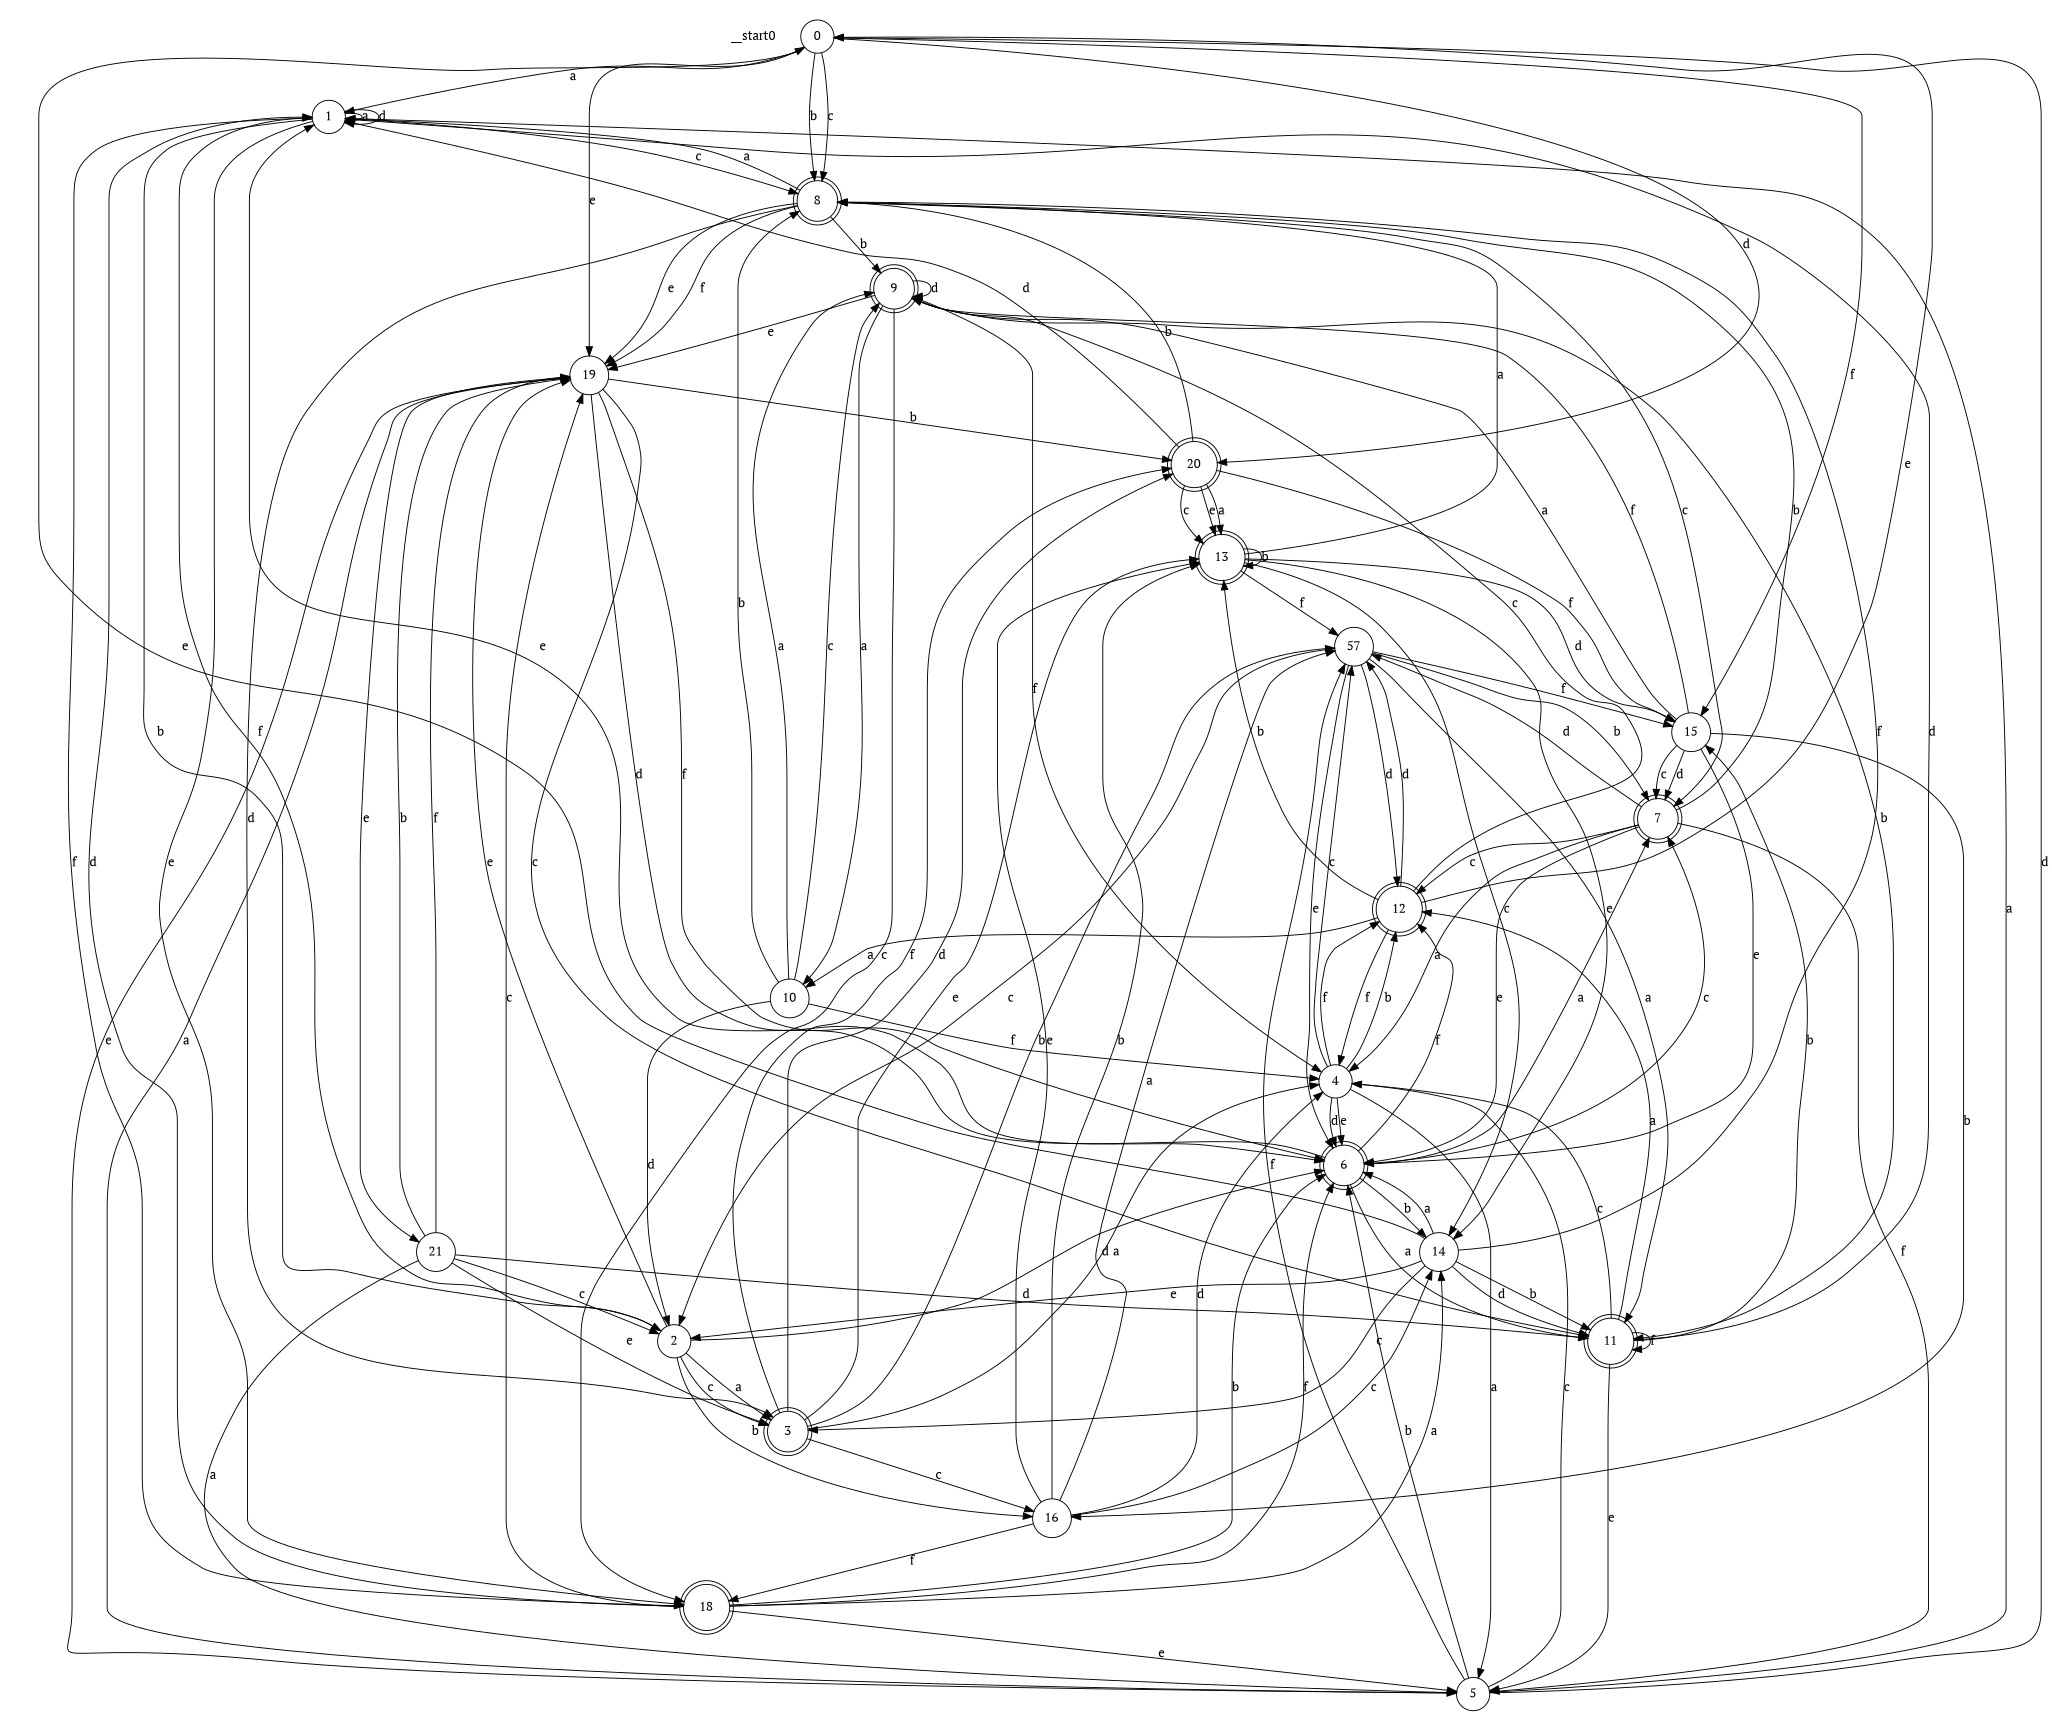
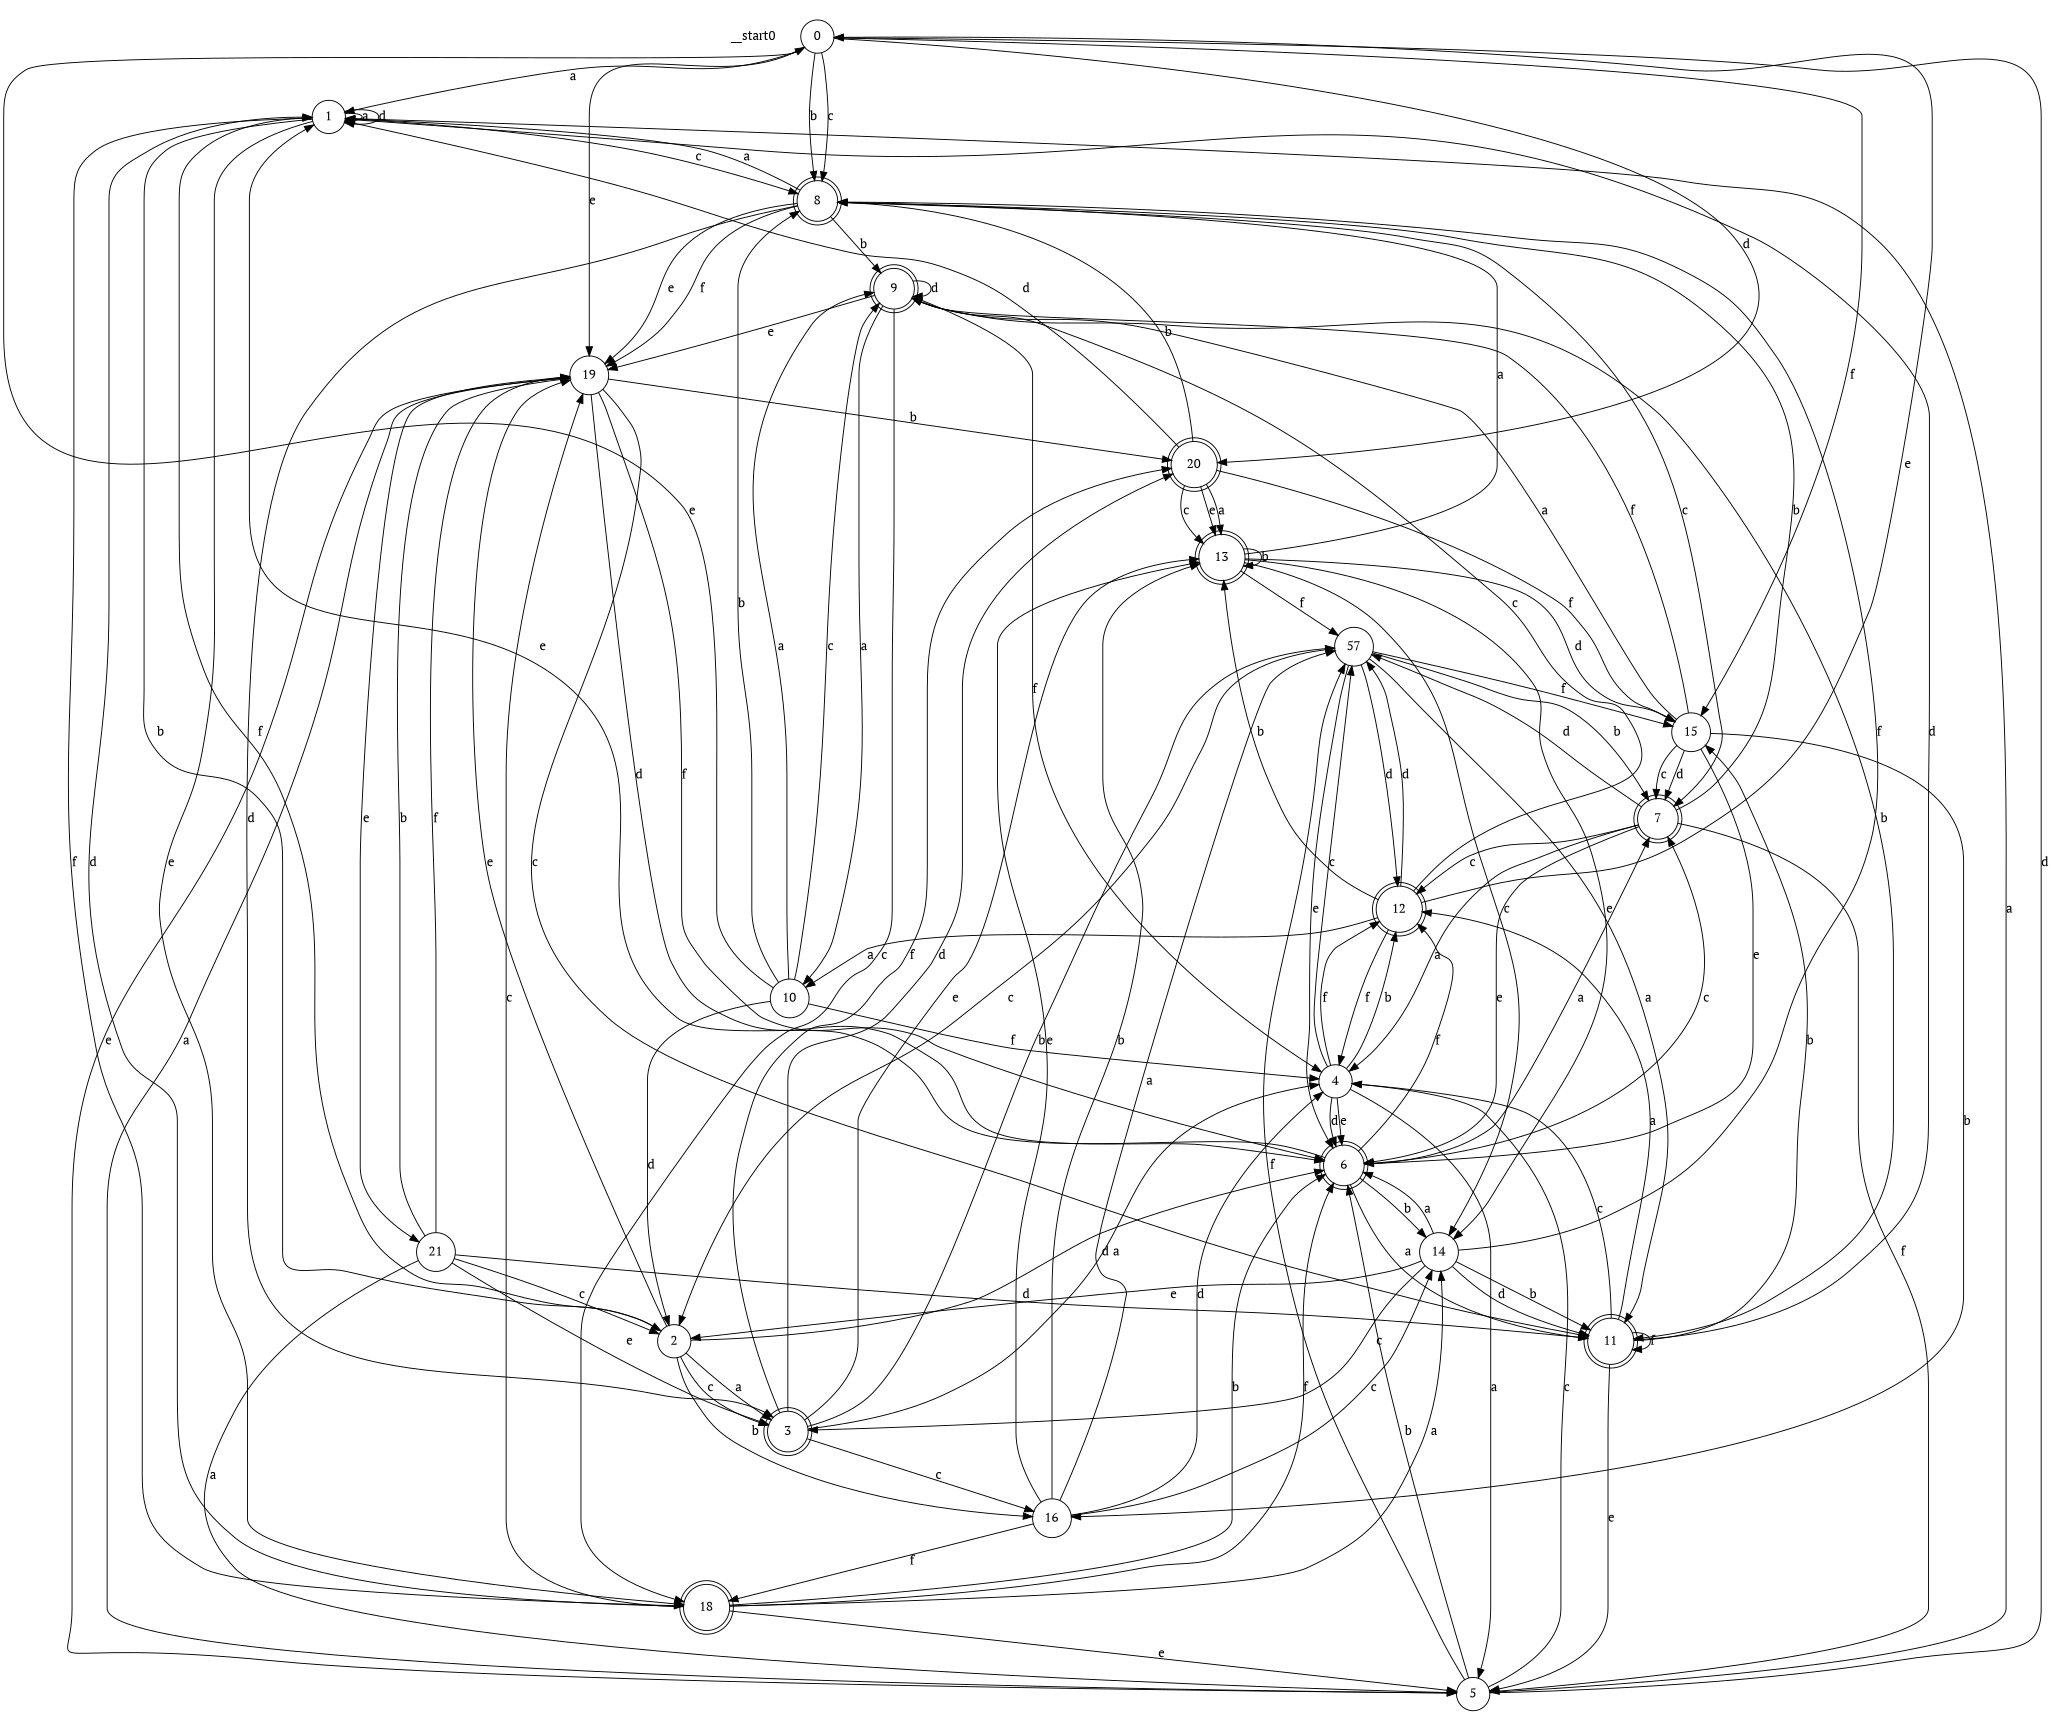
  digraph {
    fontname="PT Serif"
    rankdir=TB
    node [fontname="PT Serif" shape=circle color=black fillcolor=white style=filled]
    edge [fontname="PT Serif"]
    __start0 [shape=none color="" fillcolor="" style=""]
    n2 [label=0]
    n3 [label=1]
    n4 [label=8 shape=doublecircle style="rounded,filled"]
    n5 [label=15]
    n6 [label=19]
    n7 [label=20 shape=doublecircle style="rounded,filled"]
    n8 [label=2]
    n9 [label=18 shape=doublecircle style="rounded,filled"]
    n10 [label=3 shape=doublecircle style="rounded,filled"]
    n11 [label=7 shape=doublecircle style="rounded,filled"]
    n12 [label=9 shape=doublecircle style="rounded,filled"]
    n13 [label=6 shape=doublecircle style="rounded,filled"]
    n14 [label=16]
    n15 [label=5]
    n16 [label=11 shape=doublecircle style="rounded,filled"]
    n17 [label=21]
    n18 [label=13 shape=doublecircle style="rounded,filled"]
    n19 [label=14]
    n20 [label=4]
    n21 [label=57]
    n22 [label=12 shape=doublecircle style="rounded,filled"]
    n23 [label=10]
    n2 -> n3 [label=a]
    n2 -> n4 [label=b]
    n2 -> n4 [label=c]
    n2 -> n5 [label=f]
    n2 -> n6 [label=e]
    n2 -> n7 [label=d]
    n3 -> n3 [label=a]
    n3 -> n3 [label=d]
    n3 -> n4 [label=c]
    n3 -> n8 [label=b]
    n3 -> n9 [label=e]
    n3 -> n9 [label=f]
    n4 -> n3 [label=a]
    n4 -> n6 [label=e]
    n4 -> n6 [label=f]
    n4 -> n10 [label=d]
    n4 -> n11 [label=c]
    n4 -> n12 [label=b]
    n5 -> n11 [label=c]
    n5 -> n11 [label=d]
    n5 -> n12 [label=a]
    n5 -> n12 [label=f]
    n5 -> n13 [label=e]
    n5 -> n14 [label=b]
    n6 -> n7 [label=b]
    n6 -> n13 [label=d]
    n6 -> n13 [label=f]
    n6 -> n15 [label=a]
    n6 -> n16 [label=c]
    n6 -> n17 [label=e]
    n7 -> n3 [label=d]
    n7 -> n4 [label=b]
    n7 -> n5 [label=f]
    n7 -> n18 [label=a]
    n7 -> n18 [label=c]
    n7 -> n18 [label=e]
    n8 -> n3 [label=f]
    n8 -> n6 [label=e]
    n8 -> n10 [label=a]
    n8 -> n10 [label=c]
    n8 -> n13 [label=d]
    n8 -> n14 [label=b]
    n9 -> n3 [label=d]
    n9 -> n6 [label=c]
    n9 -> n13 [label=b]
    n9 -> n13 [label=f]
    n9 -> n15 [label=e]
    n9 -> n19 [label=a]
    n10 -> n7 [label=d]
    n10 -> n7 [label=f]
    n10 -> n14 [label=c]
    n10 -> n18 [label=e]
    n10 -> n20 [label=a]
    n10 -> n21 [label=b]
    n11 -> n4 [label=b]
    n11 -> n13 [label=e]
    n11 -> n15 [label=f]
    n11 -> n20 [label=a]
    n11 -> n21 [label=d]
    n11 -> n22 [label=c]
    n12 -> n6 [label=e]
    n12 -> n9 [label=c]
    n12 -> n12 [label=d]
    n12 -> n16 [label=b]
    n12 -> n20 [label=f]
    n12 -> n23 [label=a]
    n13 -> n3 [label=e]
    n13 -> n11 [label=a]
    n13 -> n11 [label=c]
    n13 -> n16 [label=a]
    n13 -> n19 [label=b]
    n13 -> n22 [label=f]
    n14 -> n9 [label=f]
    n14 -> n18 [label=b]
    n14 -> n18 [label=e]
    n14 -> n19 [label=c]
    n14 -> n20 [label=d]
    n14 -> n21 [label=a]
    n15 -> n2 [label=d]
    n15 -> n3 [label=a]
    n15 -> n6 [label=e]
    n15 -> n13 [label=b]
    n15 -> n20 [label=c]
    n15 -> n21 [label=f]
    n16 -> n3 [label=d]
    n16 -> n5 [label=b]
    n16 -> n15 [label=e]
    n16 -> n16 [label=f]
    n16 -> n20 [label=c]
    n16 -> n22 [label=a]
    n17 -> n6 [label=b]
    n17 -> n6 [label=f]
    n17 -> n8 [label=c]
    n17 -> n10 [label=e]
    n17 -> n15 [label=a]
    n17 -> n16 [label=d]
    n18 -> n4 [label=a]
    n18 -> n5 [label=d]
    n18 -> n18 [label=b]
    n18 -> n19 [label=c]
    n18 -> n19 [label=e]
    n18 -> n21 [label=f]
    n19 -> n4 [label=f]
    n19 -> n8 [label=e]
    n19 -> n10 [label=c]
    n19 -> n13 [label=a]
    n19 -> n16 [label=b]
    n19 -> n16 [label=d]
    n20 -> n13 [label=d]
    n20 -> n13 [label=e]
    n20 -> n15 [label=a]
    n20 -> n21 [label=c]
    n20 -> n22 [label=b]
    n20 -> n22 [label=f]
    n21 -> n5 [label=f]
    n21 -> n8 [label=c]
    n21 -> n11 [label=b]
    n21 -> n13 [label=e]
    n21 -> n16 [label=a]
    n21 -> n22 [label=d]
    n22 -> n2 [label=e]
    n22 -> n12 [label=c]
    n22 -> n18 [label=b]
    n22 -> n20 [label=f]
    n22 -> n21 [label=d]
    n22 -> n23 [label=a]
-   n19 -> n2 [label=e]
+   n23 -> n2 [label=e]
    n23 -> n4 [label=b]
    n23 -> n8 [label=d]
    n23 -> n12 [label=a]
    n23 -> n12 [label=c]
    n23 -> n20 [label=f]
  }
